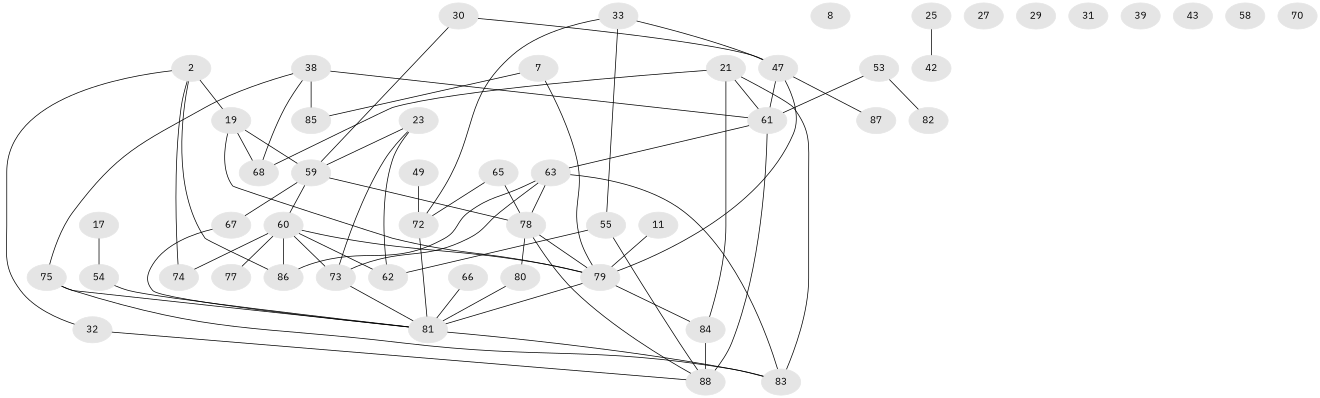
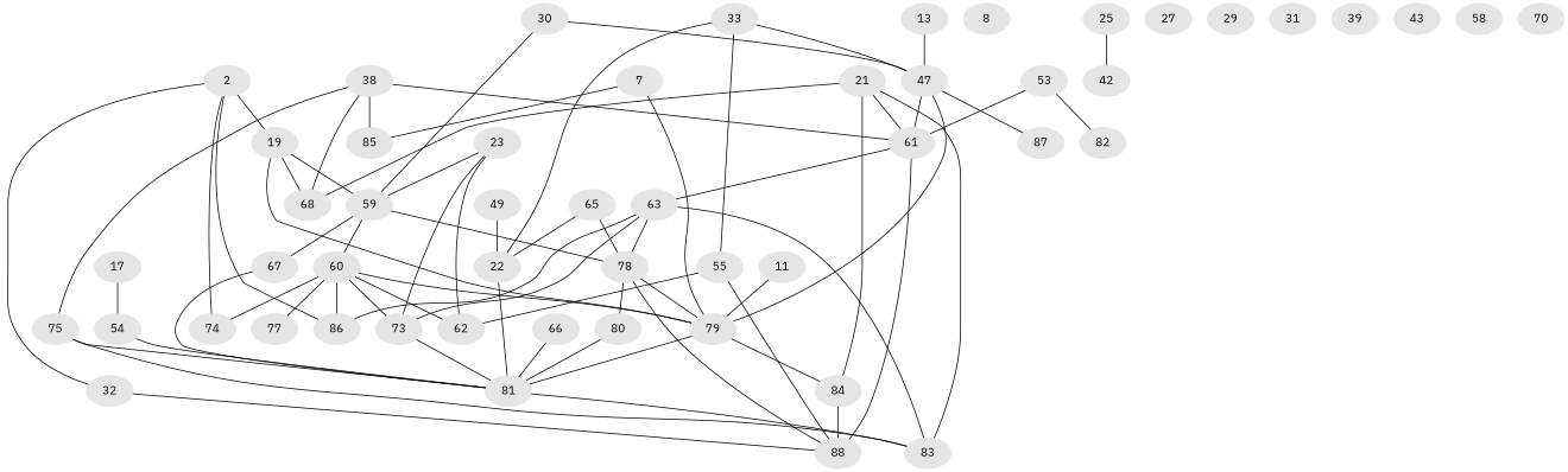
  graph {
    fontname="IBM Plex Sans"
    node [color=gray90 fontname="IBM Plex Sans" style=filled]
    edge [fontname="IBM Plex Sans"]
    19 [super="+18"]
    79 [super="+50"]
    59 [super="+24"]
    68 [super="+64+21"]
    2
    32
    74 [super="+40"]
    86 [super="+28"]
    88 [super="+26"]
    84
    81 [super="+57"]
    7
    85
    8
    11
    47 [super="+22"]
    61 [super="+35+41"]
    87
+   13
    17
    54
    60 [super="+4+45+56"]
    67
    78 [super="+76"]
    63 [super="+46+34"]
    n26 [label=21]
    83 [super="+44"]
    23
    62 [super="+14"]
    73 [super="+71+10"]
    25
    42
    27
    29
    30
    31
    33 [super="+1"]
    55 [super="+16"]
-   72 [super="+69"]
+   72 [super="+69" label=22]
    38
    75 [super="+48+36+52"]
    39
    43 [super="+3"]
    49
    53
    82
    58
    77
    80
    65 [super="+51"]
    66
    70
    19 -- 79 [weight=2]
    19 -- 59
    19 -- 68 [weight=2]
    79 -- 84
    79 -- 81
    59 -- 60
    59 -- 67
    59 -- 78 [weight=2]
    2 -- 19
    2 -- 32
    2 -- 74
    2 -- 86 [weight=2]
    32 -- 88
    84 -- 88
    81 -- 83
    7 -- 79
    7 -- 85
    11 -- 79
    47 -- 79 [weight=2]
    47 -- 61
    47 -- 87
    61 -- 88 [weight=3]
    61 -- 63
+   13 -- 47
    17 -- 54
    54 -- 81
    60 -- 79 [weight=2]
    60 -- 74
    60 -- 86
    60 -- 62
    60 -- 73
    60 -- 77
    67 -- 81
    78 -- 79
    78 -- 88
    78 -- 80
    63 -- 86
    63 -- 78 [weight=2]
    63 -- 83
    63 -- 73
    n26 -- 68 [weight=2]
    n26 -- 84
    n26 -- 61
    n26 -- 83 [weight=2]
    23 -- 59
    23 -- 62 [weight=2]
    23 -- 73
    73 -- 81
    25 -- 42
    30 -- 59
    30 -- 47
    33 -- 47 [weight=2]
    33 -- 55
    33 -- 72 [weight=2]
    55 -- 88
    55 -- 62
    72 -- 81 [weight=2]
    38 -- 68
    38 -- 85
    38 -- 61 [weight=3]
    38 -- 75
    75 -- 81
    75 -- 83
    49 -- 72
    53 -- 61
    53 -- 82
    80 -- 81
    65 -- 78
    65 -- 72
    66 -- 81
  }
